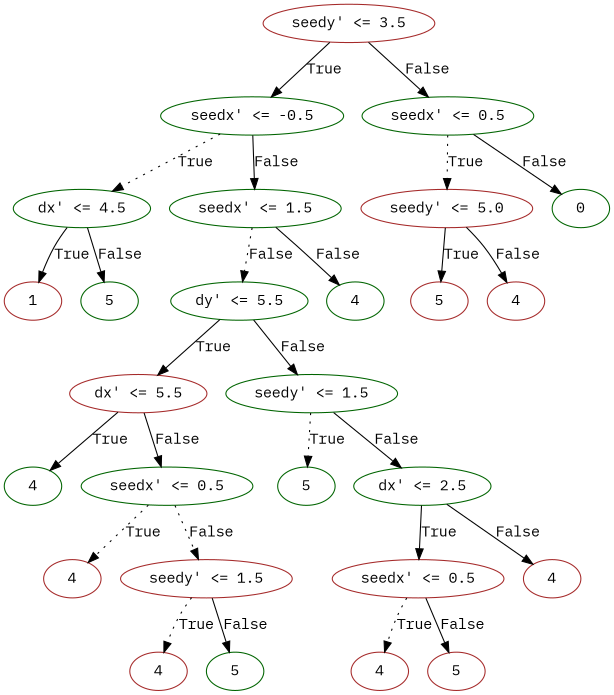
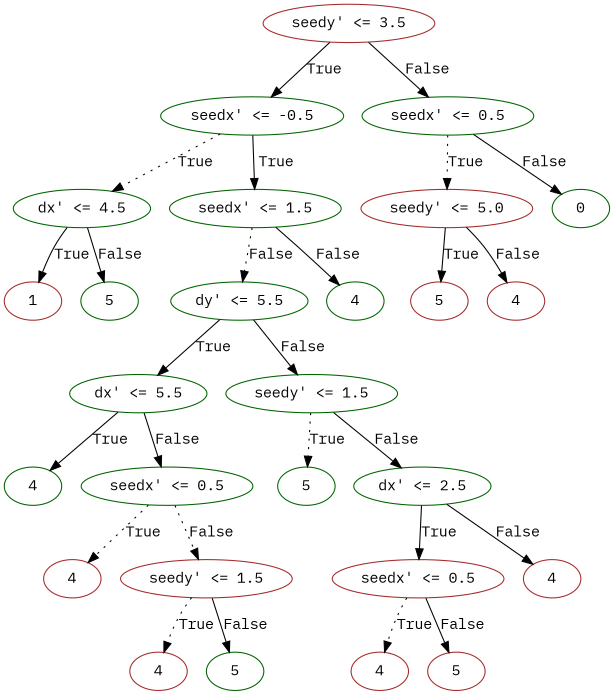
  digraph {
    fontname="IBM Plex Mono"
    node [color=darkgreen fontname="IBM Plex Mono"]
    edge [fontname="IBM Plex Mono" style=solid]
    n1 [color=brown label="seedy' <= 3.5"]
    n2 [label="seedx' <= -0.5"]
    n3 [label="seedx' <= 0.5"]
    n4 [label="dx' <= 4.5"]
    n5 [label="seedx' <= 1.5"]
    n6 [color=brown label="seedy' <= 5.0"]
    n7 [label=0]
    n8 [color=brown label=1]
    n9 [label=5]
    n10 [label="dy' <= 5.5"]
    n11 [label=4]
-   n12 [color=brown label="dx' <= 5.5"]
+   n12 [label="dx' <= 5.5"]
    n13 [label="seedy' <= 1.5"]
    n14 [label=4]
    n15 [label="seedx' <= 0.5"]
    n16 [label=5]
    n17 [label="dx' <= 2.5"]
    n18 [color=brown label=4]
    n19 [color=brown label="seedy' <= 1.5"]
    n20 [color=brown label=4]
    n21 [label=5]
    n22 [color=brown label="seedx' <= 0.5"]
    n23 [color=brown label=4]
    n24 [color=brown label=4]
    n25 [color=brown label=5]
    n26 [color=brown label=5]
    n27 [color=brown label=4]
    n1 -> n2 [label=True]
    n1 -> n3 [label=False]
    n2 -> n4 [label=True style=dotted]
-   n2 -> n5 [label=False]
+   n2 -> n5 [label=True]
    n3 -> n6 [label=True style=dotted]
    n3 -> n7 [label=False]
    n4 -> n8 [label=True]
    n4 -> n9 [label=False]
    n5 -> n10 [label=False style=dotted]
    n5 -> n11 [label=False]
    n6 -> n26 [label=True]
    n6 -> n27 [label=False]
    n10 -> n12 [label=True]
    n10 -> n13 [label=False]
    n12 -> n14 [label=True]
    n12 -> n15 [label=False]
    n13 -> n16 [label=True style=dotted]
    n13 -> n17 [label=False]
    n15 -> n18 [label=True style=dotted]
    n15 -> n19 [label=False style=dotted]
    n17 -> n22 [label=True]
    n17 -> n23 [label=False]
    n19 -> n20 [label=True style=dotted]
    n19 -> n21 [label=False]
    n22 -> n24 [label=True style=dotted]
    n22 -> n25 [label=False]
  }
